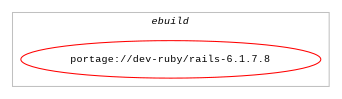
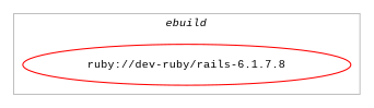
  digraph {
    compound=true
    concentrate=true
    fontname="Liberation Mono"
    fontsize=10
    newrank=true
    rankdir=LR
    ranksep=1.5
-   n1 [color=red fontname="Liberation Mono" fontsize=10 label="portage://dev-ruby/rails-6.1.7.8" width=4]
+   n1 [color=red fontname="Liberation Mono" fontsize=10 label="ruby://dev-ruby/rails-6.1.7.8" width=4]
    subgraph cluster_1 {
      color=gray
      label=<<i>ebuild</i>>
      n1
    }
    subgraph cluster_2 {
      color=gray
      label=<<i>dependencies</i>>
      subgraph cluster_3 {
        color=gray
        fillcolor="#eeeeee"
        label=<<i>compile</i>>
        style=filled
      }
      subgraph cluster_4 {
        color=gray
        fillcolor="#eeeeee"
        label=<<i>compile and run</i>>
        style=filled
      }
      subgraph cluster_5 {
        color=gray
        fillcolor="#eeeeee"
        label=<<i>run</i>>
        style=filled
      }
    }
    subgraph cluster_6 {
      color=gray
      label=<<i>candidates</i>>
      rank=same
    }
  }
